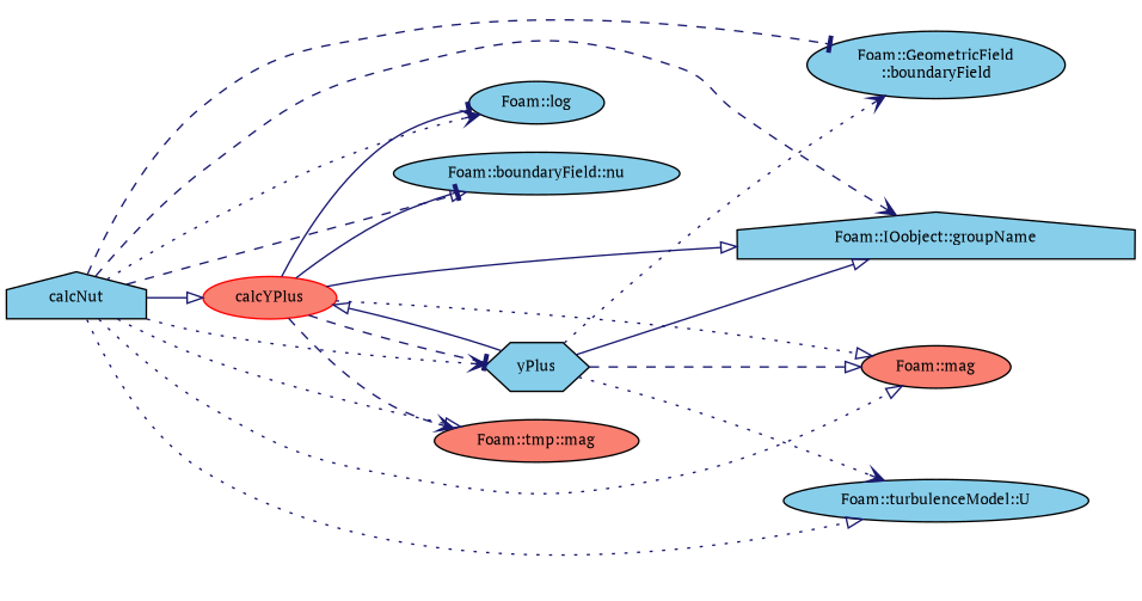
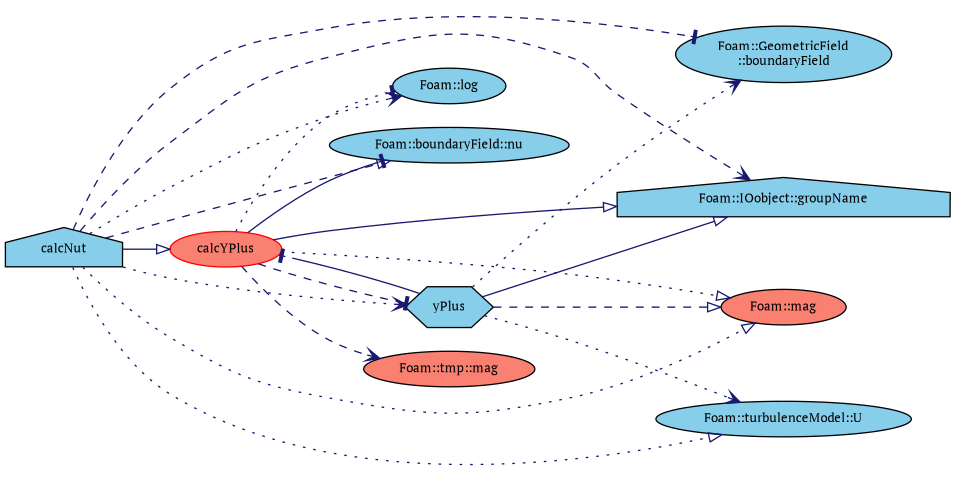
  digraph {
    fontname="PT Serif"
    rankdir=LR
    node [color=black fillcolor=skyblue fontname="PT Serif" fontsize=10 shape=ellipse style=filled]
    edge [arrowhead=onormal color=midnightblue fontname="PT Serif" fontsize=10 labelfontname=Helvetica labelfontsize=10 style=dotted]
    n1 [fontcolor=black height=0.2 label=calcNut shape=house width=0.4]
    n2 [height=0.2 label="Foam::GeometricField\l::boundaryField" width=0.4]
    n3 [color=red fillcolor=salmon height=0.2 label=calcYPlus width=0.4]
    n4 [height=0.2 label="Foam::IOobject::groupName" shape=house width=0.4]
    n5 [height=0.2 label="Foam::log" width=0.4]
    n6 [fillcolor=salmon height=0.2 label="Foam::mag" width=0.4]
    n7 [height=0.2 label="Foam::boundaryField::nu" width=0.4]
    n8 [fillcolor=salmon height=0.2 label="Foam::tmp::mag" width=0.4]
    n9 [height=0.2 label=yPlus shape=hexagon width=0.4]
    n10 [height=0.2 label="Foam::turbulenceModel::U" width=0.4]
    n1 -> n2 [arrowhead=tee style=dashed]
    n1 -> n3 [style=solid]
    n1 -> n4 [arrowhead=vee style=dashed]
    n1 -> n5 [arrowhead=vee]
    n1 -> n6
    n1 -> n7 [style=dashed]
-   n1 -> n8
    n1 -> n9 [arrowhead=vee]
    n1 -> n10
    n3 -> n4 [style=solid]
-   n3 -> n5 [arrowhead=tee style=solid]
+   n3 -> n5 [arrowhead=tee]
    n3 -> n6
    n3 -> n7 [arrowhead=tee style=solid]
    n3 -> n8 [arrowhead=vee style=dashed]
    n3 -> n9 [arrowhead=tee style=dashed]
    n9 -> n2 [arrowhead=vee]
-   n9 -> n3 [style=solid]
+   n9 -> n3 [arrowhead=tee style=solid]
    n9 -> n4 [style=solid]
    n9 -> n6 [style=dashed]
    n9 -> n10 [arrowhead=vee]
  }
